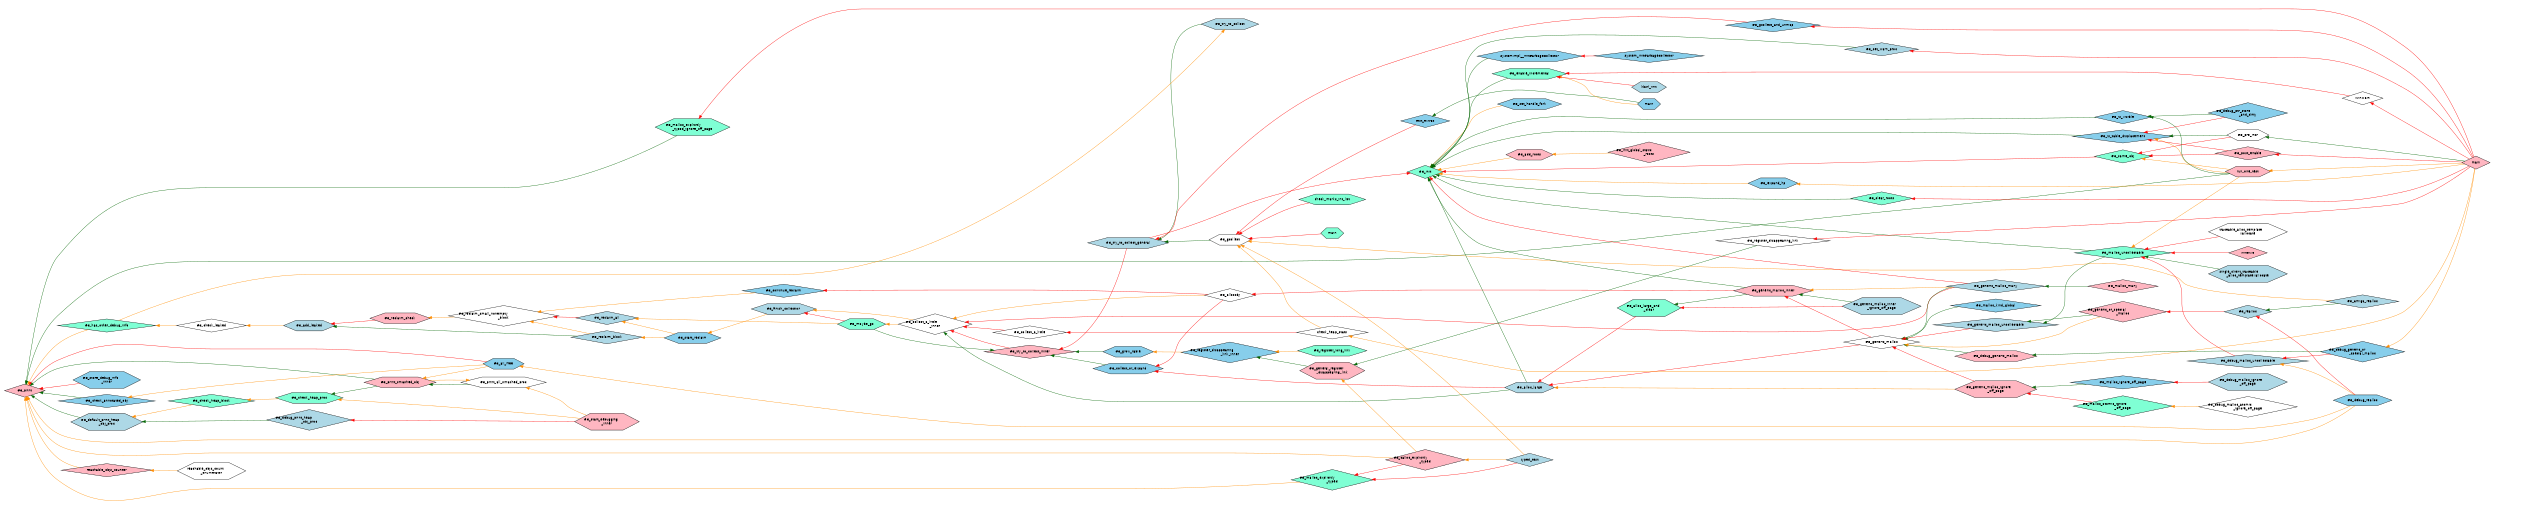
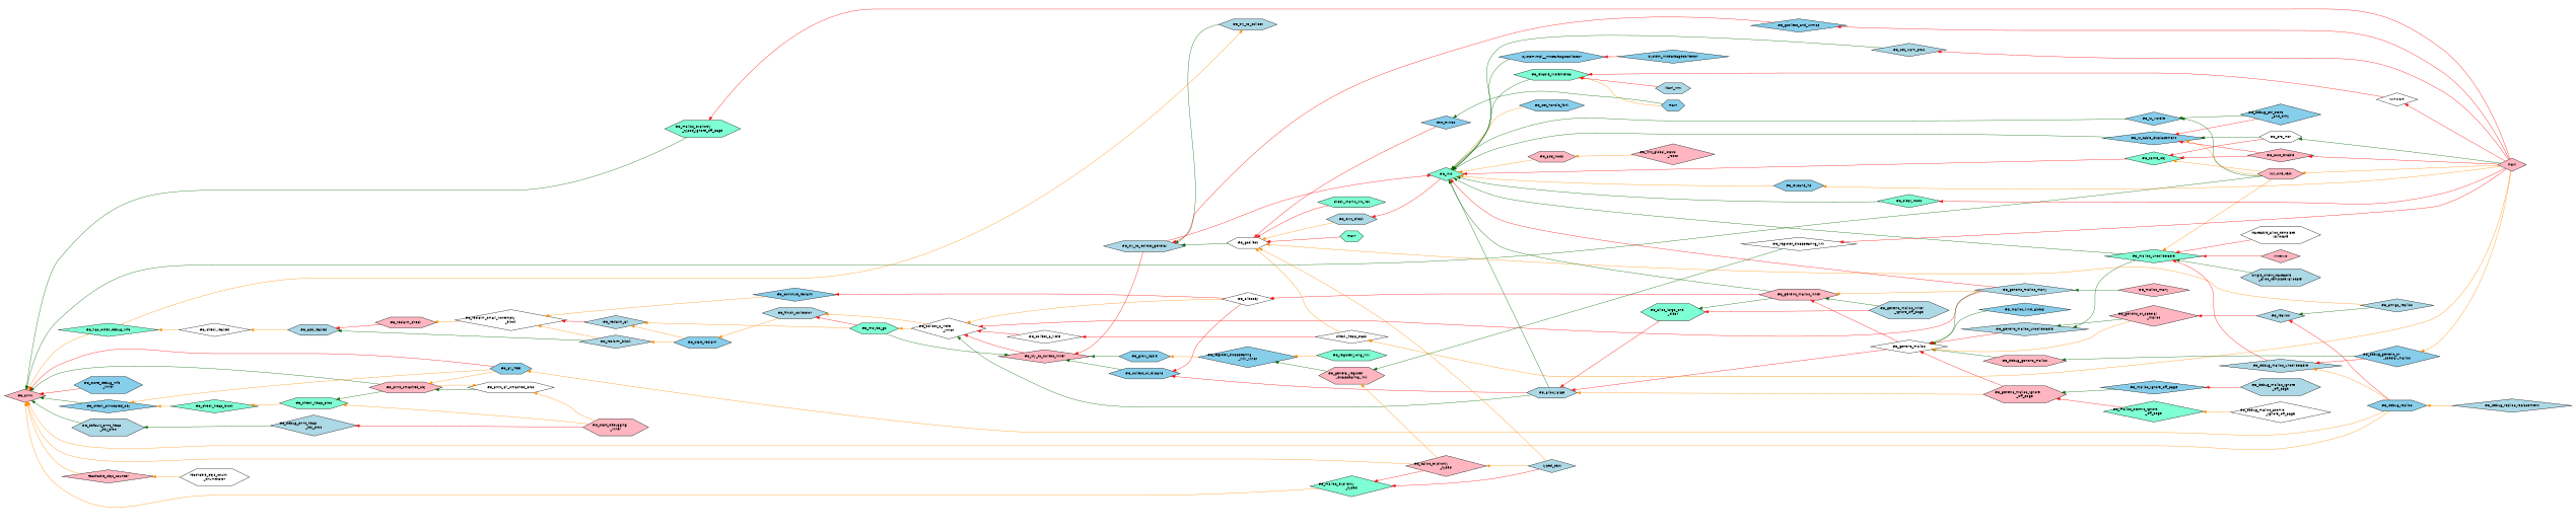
  digraph {
    rankdir=LR
    node [color=black fillcolor=lightblue fontname=Helvetica fontsize=10 shape=diamond style=filled]
    edge [color=darkorange dir=back fontname=Helvetica fontsize=10 labelfontname=Helvetica labelfontsize=10 style=solid]
    n1 [fillcolor=lightpink fontcolor=black height=0.2 label=GC_print width=0.4]
    n2 [height=0.2 label="GC_default_print_heap\l_obj_proc" shape=hexagon width=0.4]
    n3 [fillcolor=aquamarine height=0.2 label=GC_has_other_debug_info width=0.4]
    n4 [fillcolor=skyblue height=0.2 label=GC_debug_realloc shape=hexagon width=0.4]
    n5 [fillcolor=lightpink height=0.2 label=run_one_test shape=hexagon width=0.4]
    n6 [fillcolor=lightpink height=0.2 label="GC_calloc_explicitly\l_typed" width=0.4]
    n7 [fillcolor=skyblue height=0.2 label="GC_store_debug_info\l_inner" shape=hexagon width=0.4]
    n8 [fillcolor=skyblue height=0.2 label=GC_check_annotated_obj width=0.4]
    n9 [fillcolor=skyblue height=0.2 label=GC_all_free shape=hexagon width=0.4]
    n10 [fillcolor=lightpink height=0.2 label=GC_print_smashed_obj shape=hexagon width=0.4]
    n11 [fillcolor=lightpink height=0.2 label=reachable_objs_counter width=0.4]
    n12 [fillcolor=aquamarine height=0.2 label="GC_malloc_explicitly\l_typed" width=0.4]
    n13 [fillcolor=aquamarine height=0.2 label="GC_malloc_explicitly\l_typed_ignore_off_page" shape=hexagon width=0.4]
    n14 [height=0.2 label="GC_debug_print_heap\l_obj_proc" width=0.4]
    n15 [fillcolor=white height=0.2 label=GC_check_leaked width=0.4]
+   n16 [height=0.2 label=GC_debug_realloc_replacement width=0.4]
    n17 [fillcolor=lightpink height=0.2 label=main width=0.4]
    n18 [height=0.2 label=typed_test width=0.4]
    n19 [fillcolor=aquamarine height=0.2 label=GC_check_heap_block width=0.4]
    n20 [fillcolor=white height=0.2 label=GC_print_all_smashed_proc shape=hexagon width=0.4]
    n21 [fillcolor=white height=0.2 label="reachable_objs_count\l_enumerator" shape=hexagon width=0.4]
    n22 [fillcolor=lightpink height=0.2 label="GC_start_debugging\l_inner" shape=hexagon width=0.4]
    n23 [height=0.2 label=GC_add_leaked shape=hexagon width=0.4]
    n24 [fillcolor=lightpink height=0.2 label=GC_reclaim_check shape=hexagon width=0.4]
    n25 [height=0.2 label=GC_reclaim_block width=0.4]
    n26 [fillcolor=white height=0.2 label="GC_reclaim_small_nonempty\l_block" width=0.4]
    n27 [fillcolor=skyblue height=0.2 label=GC_start_reclaim shape=hexagon width=0.4]
    n28 [fillcolor=skyblue height=0.2 label=GC_continue_reclaim width=0.4]
    n29 [height=0.2 label=GC_reclaim_all width=0.4]
    n30 [fillcolor=white height=0.2 label=GC_allocobj width=0.4]
    n31 [fillcolor=aquamarine height=0.2 label=GC_maybe_gc shape=hexagon width=0.4]
    n32 [height=0.2 label=GC_finish_collection shape=hexagon width=0.4]
    n33 [fillcolor=white height=0.2 label="GC_collect_a_little\l_inner" width=0.4]
    n34 [fillcolor=lightpink height=0.2 label=GC_try_to_collect_inner width=0.4]
    n35 [height=0.2 label=GC_alloc_large shape=hexagon width=0.4]
    n36 [height=0.2 label=GC_generic_malloc_many width=0.4]
    n37 [fillcolor=white height=0.2 label=GC_collect_a_little width=0.4]
    n38 [height=0.2 label=GC_try_to_collect_general shape=hexagon width=0.4]
    n39 [fillcolor=skyblue height=0.2 label=GC_collect_or_expand shape=hexagon width=0.4]
    n40 [fillcolor=skyblue height=0.2 label=GC_grow_table shape=hexagon width=0.4]
    n41 [fillcolor=aquamarine height=0.2 label="GC_alloc_large_and\l_clear" shape=hexagon width=0.4]
    n42 [fillcolor=white height=0.2 label=GC_generic_malloc width=0.4]
    n43 [fillcolor=lightpink height=0.2 label="GC_generic_malloc_ignore\l_off_page" shape=hexagon width=0.4]
    n44 [fillcolor=lightpink height=0.2 label=GC_malloc_many width=0.4]
    n45 [fillcolor=lightpink height=0.2 label=GC_generic_malloc_inner shape=hexagon width=0.4]
    n46 [fillcolor=white height=0.2 label=check_heap_stats width=0.4]
    n47 [height=0.2 label=GC_try_to_collect shape=hexagon width=0.4]
    n48 [fillcolor=white height=0.2 label=GC_gcollect shape=hexagon width=0.4]
    n49 [fillcolor=skyblue height=0.2 label=GC_gcollect_and_unmap width=0.4]
    n50 [fillcolor=skyblue height=0.2 label="GC_register_disappearing\l_link_inner" width=0.4]
+   n51 [height=0.2 label=GC_exit_check shape=hexagon width=0.4]
    n52 [height=0.2 label=GC_amiga_realloc width=0.4]
    n53 [fillcolor=skyblue height=0.2 label=test_extras width=0.4]
    n54 [fillcolor=aquamarine height=0.2 label=main shape=hexagon width=0.4]
    n55 [fillcolor=aquamarine height=0.2 label=check_marks_int_list shape=hexagon width=0.4]
    n56 [fillcolor=aquamarine height=0.2 label=GC_init width=0.4]
    n57 [fillcolor=skyblue height=0.2 label=main shape=hexagon width=0.4]
    n58 [fillcolor=skyblue height=0.2 label=GC_set_handle_fork shape=hexagon width=0.4]
    n59 [fillcolor=aquamarine height=0.2 label=GC_enable_incremental shape=hexagon width=0.4]
    n60 [height=0.2 label=GC_set_warn_proc width=0.4]
    n61 [fillcolor=skyblue height=0.2 label=GC_expand_hp shape=hexagon width=0.4]
    n62 [fillcolor=aquamarine height=0.2 label=GC_malloc_uncollectable width=0.4]
    n63 [fillcolor=lightpink height=0.2 label=GC_add_roots shape=hexagon width=0.4]
    n64 [fillcolor=aquamarine height=0.2 label=GC_clear_roots width=0.4]
    n65 [fillcolor=aquamarine height=0.2 label=GC_same_obj width=0.4]
    n66 [fillcolor=skyblue height=0.2 label=GC_is_table_displacement width=0.4]
    n67 [fillcolor=skyblue height=0.2 label=GC_is_visible width=0.4]
    n68 [fillcolor=skyblue height=0.2 label=SystemImpl__initGarbageCollector shape=hexagon width=0.4]
    n69 [fillcolor=white height=0.2 label=WinMain width=0.4]
    n70 [height=0.2 label=libsrl_init shape=hexagon width=0.4]
    n71 [height=0.2 label="GC_generic_malloc_inner\l_ignore_off_page" shape=hexagon width=0.4]
    n72 [height=0.2 label=GC_debug_malloc_uncollectable width=0.4]
    n73 [height=0.2 label="single_client_traceable\l_alloc_template::allocate" shape=hexagon width=0.4]
    n74 [fillcolor=white height=0.2 label="traceable_alloc_template\l::allocate" shape=hexagon width=0.4]
    n75 [fillcolor=lightpink height=0.2 label=InitOMC width=0.4]
    n76 [fillcolor=lightpink height=0.2 label="GC_init_global_static\l_roots" width=0.4]
    n77 [fillcolor=white height=0.2 label=GC_pre_incr shape=hexagon width=0.4]
    n78 [fillcolor=lightpink height=0.2 label=GC_post_enable width=0.4]
    n79 [fillcolor=skyblue height=0.2 label="GC_debug_ptr_store\l_and_dirty" width=0.4]
    n80 [fillcolor=skyblue height=0.2 label=System_initGarbageCollector width=0.4]
    n81 [fillcolor=lightpink height=0.2 label=GC_debug_generic_malloc shape=hexagon width=0.4]
    n82 [fillcolor=skyblue height=0.2 label=GC_malloc_kind_global width=0.4]
    n83 [height=0.2 label=GC_generic_malloc_uncollectable width=0.4]
    n84 [fillcolor=lightpink height=0.2 label="GC_generic_or_special\l_malloc" width=0.4]
    n85 [fillcolor=skyblue height=0.2 label=GC_malloc_ignore_off_page width=0.4]
    n86 [fillcolor=aquamarine height=0.2 label="GC_malloc_atomic_ignore\l_off_page" width=0.4]
    n87 [fillcolor=skyblue height=0.2 label="GC_debug_generic_or\l_special_malloc" width=0.4]
    n88 [height=0.2 label=GC_realloc width=0.4]
    n89 [height=0.2 label="GC_debug_malloc_ignore\l_off_page" shape=hexagon width=0.4]
    n90 [fillcolor=white height=0.2 label="GC_debug_malloc_atomic\l_ignore_off_page" width=0.4]
    n91 [fillcolor=lightpink height=0.2 label="GC_general_register\l_disappearing_link" shape=hexagon width=0.4]
    n92 [fillcolor=aquamarine height=0.2 label=GC_register_long_link shape=hexagon width=0.4]
    n93 [fillcolor=white height=0.2 label=GC_register_disappearing_link width=0.4]
    n94 [fillcolor=aquamarine height=0.2 label=GC_check_heap_proc shape=hexagon width=0.4]
    n1 -> n2 [color=darkgreen]
    n1 -> n3
    n1 -> n4
    n1 -> n5 [color=darkgreen]
    n1 -> n6
    n1 -> n7 [color=red]
    n1 -> n8 [color=darkgreen]
    n1 -> n9 [color=red]
    n1 -> n10 [color=darkgreen]
    n1 -> n11
    n1 -> n12
    n1 -> n13 [color=darkgreen]
    n2 -> n14 [color=darkgreen]
    n3 -> n15
+   n4 -> n16
    n5 -> n17
    n6 -> n18
    n8 -> n9
-   n2 -> n19
+   n8 -> n19
    n9 -> n4
    n10 -> n9
    n10 -> n20 [color=darkgreen]
    n11 -> n21
    n12 -> n6 [color=red]
    n12 -> n18 [color=red]
    n13 -> n17 [color=red]
    n14 -> n22 [color=red]
    n15 -> n23
    n19 -> n94
    n20 -> n10
    n20 -> n22
    n23 -> n24 [color=red]
    n23 -> n25 [color=darkgreen]
    n24 -> n26
    n25 -> n27
    n26 -> n25
    n26 -> n28
    n26 -> n29 [color=red]
    n27 -> n32
    n28 -> n30 [color=red]
    n29 -> n27
    n29 -> n31
    n30 -> n45 [color=red]
    n31 -> n33
    n32 -> n31 [color=red]
    n32 -> n33
    n33 -> n30
    n33 -> n34 [color=red]
    n33 -> n35 [color=darkgreen]
    n33 -> n36 [color=red]
    n33 -> n37 [color=red]
    n34 -> n31 [color=darkgreen]
    n34 -> n38 [color=red]
    n34 -> n39 [color=darkgreen]
    n34 -> n40 [color=darkgreen]
    n35 -> n41 [color=red]
    n35 -> n42 [color=red]
    n35 -> n43
    n36 -> n44 [color=darkgreen]
    n37 -> n46 [color=red]
    n38 -> n47 [color=darkgreen]
    n38 -> n48 [color=darkgreen]
    n38 -> n49 [color=red]
    n39 -> n30 [color=red]
    n39 -> n35 [color=red]
    n40 -> n50
    n41 -> n45 [color=darkgreen]
    n41 -> n71 [color=red]
    n42 -> n36 [color=darkgreen]
    n42 -> n43 [color=red]
    n42 -> n81 [color=darkgreen]
    n42 -> n82 [color=darkgreen]
    n42 -> n83 [color=red]
    n42 -> n84
    n43 -> n85 [color=darkgreen]
    n43 -> n86 [color=red]
    n45 -> n36
    n45 -> n42 [color=red]
    n45 -> n71 [color=darkgreen]
    n46 -> n17
    n47 -> n3
    n48 -> n18
    n48 -> n46
+   n48 -> n51
    n48 -> n52
    n48 -> n53 [color=red]
    n48 -> n54 [color=red]
    n48 -> n55 [color=red]
    n49 -> n17 [color=red]
    n50 -> n91 [color=darkgreen]
    n50 -> n92
+   n51 -> n56 [color=red]
    n53 -> n57 [color=darkgreen]
    n56 -> n35 [color=darkgreen]
    n56 -> n36 [color=red]
    n56 -> n38 [color=red]
    n56 -> n45 [color=darkgreen]
    n56 -> n58
    n56 -> n59 [color=darkgreen]
    n56 -> n60 [color=darkgreen]
    n56 -> n61
    n56 -> n62 [color=darkgreen]
    n56 -> n63
    n56 -> n64 [color=darkgreen]
    n56 -> n65 [color=red]
    n56 -> n66 [color=darkgreen]
    n56 -> n67 [color=darkgreen]
    n56 -> n68 [color=darkgreen]
    n59 -> n57
    n59 -> n69 [color=red]
    n59 -> n70 [color=red]
    n60 -> n17 [color=red]
    n61 -> n17
    n62 -> n5
    n62 -> n72 [color=red]
    n62 -> n73 [color=darkgreen]
    n62 -> n74 [color=red]
    n62 -> n75 [color=red]
    n63 -> n76
    n64 -> n17 [color=red]
    n65 -> n5
    n65 -> n77 [color=red]
    n65 -> n78 [color=red]
    n66 -> n5
    n66 -> n77 [color=darkgreen]
    n66 -> n78 [color=red]
    n66 -> n79 [color=red]
    n67 -> n5 [color=darkgreen]
    n67 -> n79 [color=darkgreen]
    n68 -> n80 [color=red]
    n69 -> n17 [color=red]
    n72 -> n4
    n72 -> n87 [color=red]
    n77 -> n17 [color=darkgreen]
    n78 -> n17 [color=red]
    n81 -> n87 [color=darkgreen]
    n83 -> n62 [color=darkgreen]
    n83 -> n84 [color=darkgreen]
    n84 -> n88 [color=red]
    n85 -> n89 [color=red]
    n86 -> n90
    n87 -> n17
    n88 -> n4 [color=red]
    n88 -> n52 [color=darkgreen]
    n91 -> n6
    n91 -> n93 [color=darkgreen]
    n93 -> n17 [color=red]
    n94 -> n10 [color=darkgreen]
    n94 -> n22
  }
